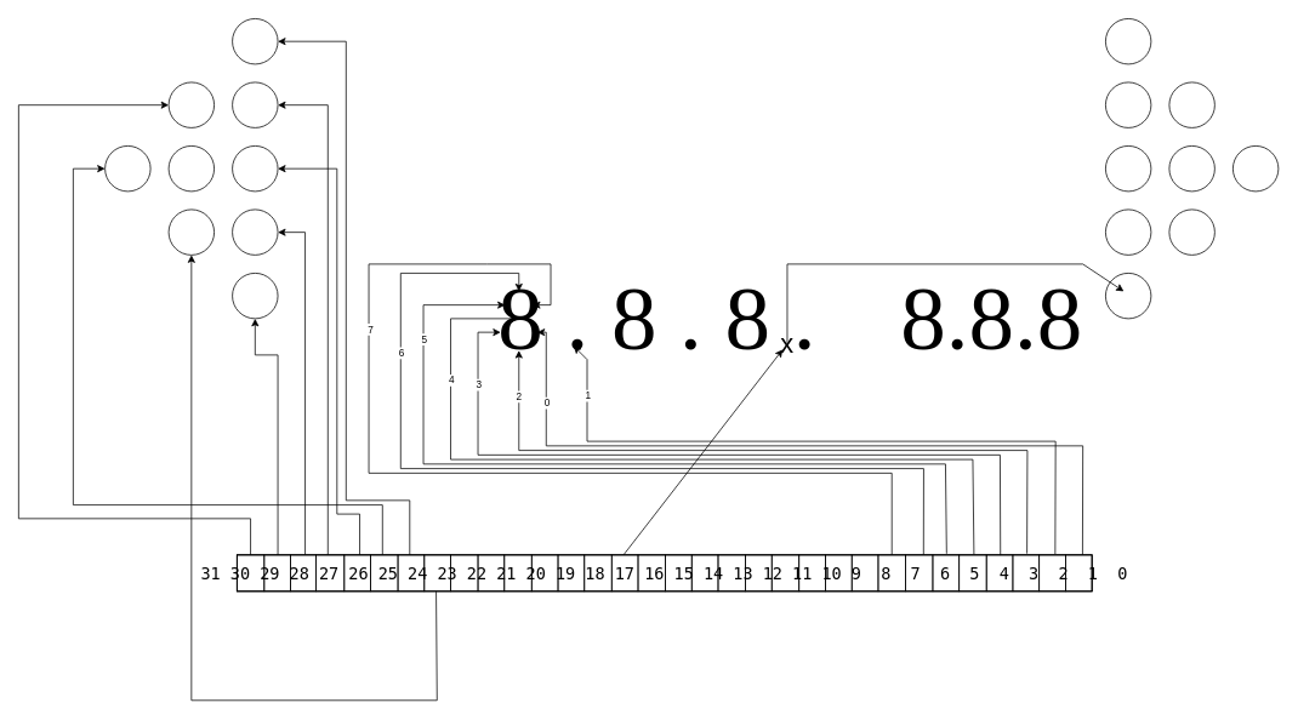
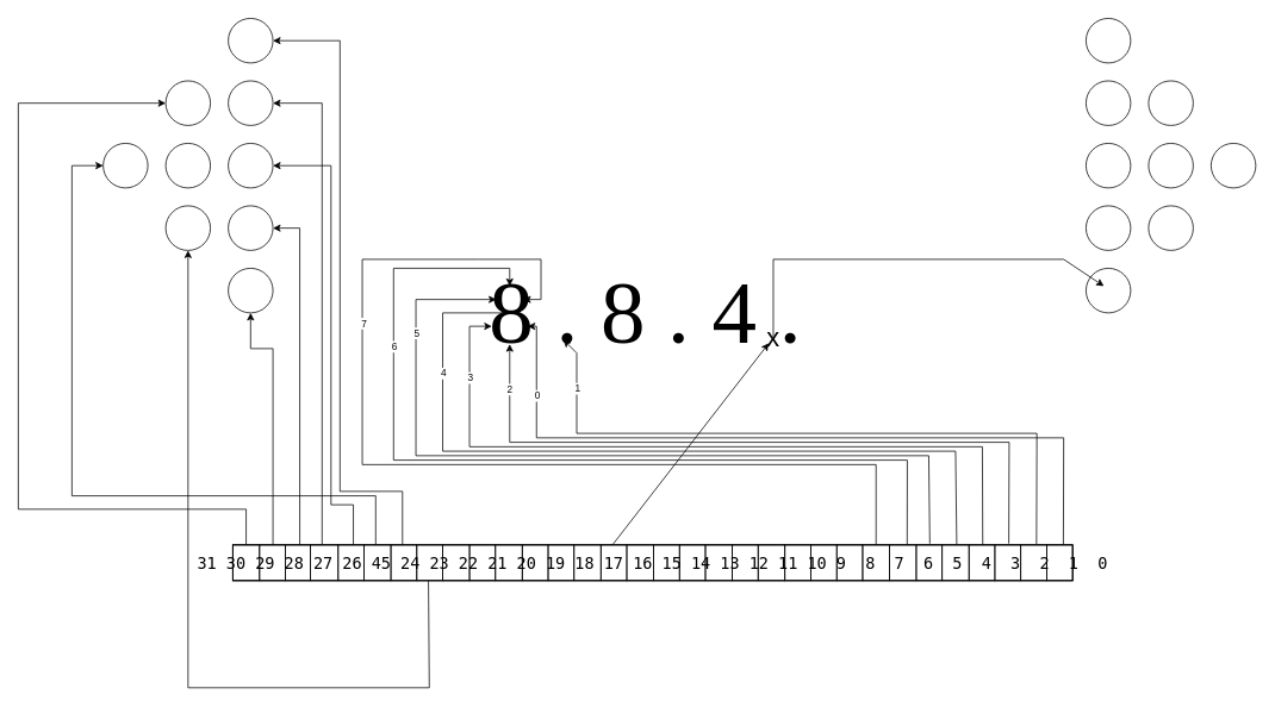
  <mxCell id="0" />
  <mxCell id="1" parent="0" />
- <mxCell id="2" value="&lt;font style=&quot;font-size: 100px;&quot; face=&quot;Digital-7&quot;&gt;8 . 8 . 8 .&lt;/font&gt;" style="text;html=1;align=left;verticalAlign=middle;whiteSpace=wrap;rounded=0;movable=1;resizable=1;rotatable=1;deletable=1;editable=1;locked=0;connectable=1;fontColor=light-dark(#000000,#888888);" vertex="1" parent="1"><mxGeometry x="545" y="315" width="370" height="70" as="geometry" /></mxCell>
- <mxCell id="3" value="&lt;font face=&quot;Digital-7&quot; style=&quot;font-size: 100px;&quot;&gt;8.8.8&lt;/font&gt;" style="text;html=1;align=center;verticalAlign=middle;whiteSpace=wrap;rounded=0;movable=1;resizable=1;rotatable=1;deletable=1;editable=1;locked=0;connectable=1;fontColor=light-dark(#000000,#888888);" vertex="1" parent="1"><mxGeometry x="1000" y="310" width="180" height="80" as="geometry" /></mxCell>
+ <mxCell id="2" value="&lt;font style=&quot;font-size: 100px;&quot; face=&quot;Digital-7&quot;&gt;8 . 8 . 4 .&lt;/font&gt;" style="text;html=1;align=left;verticalAlign=middle;whiteSpace=wrap;rounded=0;movable=1;resizable=1;rotatable=1;deletable=1;editable=1;locked=0;connectable=1;fontColor=light-dark(#000000,#888888);" vertex="1" parent="1"><mxGeometry x="545" y="315" width="370" height="70" as="geometry" /></mxCell>
  <mxCell id="4" value="" style="ellipse;whiteSpace=wrap;html=1;" vertex="1" parent="1"><mxGeometry x="115" y="160" width="50" height="50" as="geometry" /></mxCell>
  <mxCell id="5" value="" style="ellipse;whiteSpace=wrap;html=1;" vertex="1" parent="1"><mxGeometry x="185" y="160" width="50" height="50" as="geometry" /></mxCell>
  <mxCell id="6" value="" style="ellipse;whiteSpace=wrap;html=1;" vertex="1" parent="1"><mxGeometry x="255" y="160" width="50" height="50" as="geometry" /></mxCell>
  <mxCell id="7" value="" style="ellipse;whiteSpace=wrap;html=1;" vertex="1" parent="1"><mxGeometry x="185" y="90" width="50" height="50" as="geometry" /></mxCell>
  <mxCell id="8" value="" style="ellipse;whiteSpace=wrap;html=1;" vertex="1" parent="1"><mxGeometry x="255" y="90" width="50" height="50" as="geometry" /></mxCell>
  <mxCell id="9" value="" style="ellipse;whiteSpace=wrap;html=1;" vertex="1" parent="1"><mxGeometry x="185" y="230" width="50" height="50" as="geometry" /></mxCell>
  <mxCell id="10" value="" style="ellipse;whiteSpace=wrap;html=1;" vertex="1" parent="1"><mxGeometry x="255" y="230" width="50" height="50" as="geometry" /></mxCell>
  <mxCell id="11" value="" style="ellipse;whiteSpace=wrap;html=1;" vertex="1" parent="1"><mxGeometry x="255" y="300" width="50" height="50" as="geometry" /></mxCell>
  <mxCell id="12" value="" style="ellipse;whiteSpace=wrap;html=1;" vertex="1" parent="1"><mxGeometry x="255" y="20" width="50" height="50" as="geometry" /></mxCell>
  <mxCell id="13" value="" style="ellipse;whiteSpace=wrap;html=1;rotation=-180;" vertex="1" parent="1"><mxGeometry x="1355" y="160" width="50" height="50" as="geometry" /></mxCell>
  <mxCell id="14" value="" style="ellipse;whiteSpace=wrap;html=1;rotation=-180;" vertex="1" parent="1"><mxGeometry x="1285" y="160" width="50" height="50" as="geometry" /></mxCell>
  <mxCell id="15" value="" style="ellipse;whiteSpace=wrap;html=1;rotation=-180;" vertex="1" parent="1"><mxGeometry x="1215" y="160" width="50" height="50" as="geometry" /></mxCell>
  <mxCell id="16" value="" style="ellipse;whiteSpace=wrap;html=1;rotation=-180;" vertex="1" parent="1"><mxGeometry x="1285" y="230" width="50" height="50" as="geometry" /></mxCell>
  <mxCell id="17" value="" style="ellipse;whiteSpace=wrap;html=1;rotation=-180;" vertex="1" parent="1"><mxGeometry x="1215" y="230" width="50" height="50" as="geometry" /></mxCell>
  <mxCell id="18" value="" style="ellipse;whiteSpace=wrap;html=1;rotation=-180;" vertex="1" parent="1"><mxGeometry x="1285" y="90" width="50" height="50" as="geometry" /></mxCell>
  <mxCell id="19" value="" style="ellipse;whiteSpace=wrap;html=1;rotation=-180;" vertex="1" parent="1"><mxGeometry x="1215" y="90" width="50" height="50" as="geometry" /></mxCell>
  <mxCell id="20" value="" style="ellipse;whiteSpace=wrap;html=1;rotation=-180;" vertex="1" parent="1"><mxGeometry x="1215" y="20" width="50" height="50" as="geometry" /></mxCell>
  <mxCell id="21" value="" style="ellipse;whiteSpace=wrap;html=1;rotation=-180;" vertex="1" parent="1"><mxGeometry x="1215" y="300" width="50" height="50" as="geometry" /></mxCell>
- <mxCell id="22" value="&lt;pre&gt;&lt;font style=&quot;font-size: 18px;&quot;&gt;31 30 29 28 27 26 25 24 23 22 21 20 19 18 17 16 15 14 13 12 11 10 9  8  7  6  5  4  3  2  1  0&lt;/font&gt;&lt;/pre&gt;" style="rounded=0;whiteSpace=wrap;html=1;" vertex="1" parent="1"><mxGeometry x="260" y="610" width="940" height="40" as="geometry" /></mxCell>
+ <mxCell id="22" value="&lt;pre&gt;&lt;font style=&quot;font-size: 18px;&quot;&gt;31 30 29 28 27 26 45 24 23 22 21 20 19 18 17 16 15 14 13 12 11 10 9  8  7  6  5  4  3  2  1  0&lt;/font&gt;&lt;/pre&gt;" style="rounded=0;whiteSpace=wrap;html=1;" vertex="1" parent="1"><mxGeometry x="260" y="610" width="940" height="40" as="geometry" /></mxCell>
  <mxCell id="23" value="" style="childLayout=tableLayout;recursiveResize=0;shadow=0;fillColor=none;movable=1;resizable=1;rotatable=1;deletable=1;editable=1;locked=0;connectable=1;" vertex="1" parent="1"><mxGeometry x="260" y="610" width="940" height="40" as="geometry" /></mxCell>
  <mxCell id="24" value="" style="shape=tableRow;horizontal=0;startSize=0;swimlaneHead=0;swimlaneBody=0;top=0;left=0;bottom=0;right=0;dropTarget=0;collapsible=0;recursiveResize=0;expand=0;fontStyle=0;fillColor=none;strokeColor=inherit;" vertex="1" parent="23"><mxGeometry width="940" height="40" as="geometry" /></mxCell>
  <mxCell id="25" value="" style="connectable=0;recursiveResize=0;strokeColor=inherit;fillColor=none;align=center;whiteSpace=wrap;html=1;" vertex="1" parent="24"><mxGeometry width="30" height="40" as="geometry"><mxRectangle width="30" height="40" as="alternateBounds" /></mxGeometry></mxCell>
  <mxCell id="26" value="" style="connectable=0;recursiveResize=0;strokeColor=inherit;fillColor=none;align=center;whiteSpace=wrap;html=1;" vertex="1" parent="24"><mxGeometry x="30" width="29" height="40" as="geometry"><mxRectangle width="29" height="40" as="alternateBounds" /></mxGeometry></mxCell>
  <mxCell id="27" style="connectable=0;recursiveResize=0;strokeColor=inherit;fillColor=none;align=center;whiteSpace=wrap;html=1;movable=0;resizable=0;rotatable=0;deletable=0;editable=0;locked=1;" vertex="1" parent="24"><mxGeometry x="59" width="28" height="40" as="geometry"><mxRectangle width="28" height="40" as="alternateBounds" /></mxGeometry></mxCell>
  <mxCell id="28" value="" style="connectable=0;recursiveResize=0;strokeColor=inherit;fillColor=none;align=center;whiteSpace=wrap;html=1;" vertex="1" parent="24"><mxGeometry x="87" width="31" height="40" as="geometry"><mxRectangle width="31" height="40" as="alternateBounds" /></mxGeometry></mxCell>
  <mxCell id="29" style="connectable=0;recursiveResize=0;strokeColor=inherit;fillColor=none;align=center;whiteSpace=wrap;html=1;" vertex="1" parent="24"><mxGeometry x="118" width="29" height="40" as="geometry"><mxRectangle width="29" height="40" as="alternateBounds" /></mxGeometry></mxCell>
  <mxCell id="30" style="connectable=0;recursiveResize=0;strokeColor=inherit;fillColor=none;align=center;whiteSpace=wrap;html=1;" vertex="1" parent="24"><mxGeometry x="147" width="30" height="40" as="geometry"><mxRectangle width="30" height="40" as="alternateBounds" /></mxGeometry></mxCell>
  <mxCell id="31" style="connectable=0;recursiveResize=0;strokeColor=inherit;fillColor=none;align=center;whiteSpace=wrap;html=1;" vertex="1" parent="24"><mxGeometry x="177" width="29" height="40" as="geometry"><mxRectangle width="29" height="40" as="alternateBounds" /></mxGeometry></mxCell>
  <mxCell id="32" style="connectable=0;recursiveResize=0;strokeColor=inherit;fillColor=none;align=center;whiteSpace=wrap;html=1;" vertex="1" parent="24"><mxGeometry x="206" width="29" height="40" as="geometry"><mxRectangle width="29" height="40" as="alternateBounds" /></mxGeometry></mxCell>
  <mxCell id="33" style="connectable=0;recursiveResize=0;strokeColor=inherit;fillColor=none;align=center;whiteSpace=wrap;html=1;" vertex="1" parent="24"><mxGeometry x="235" width="30" height="40" as="geometry"><mxRectangle width="30" height="40" as="alternateBounds" /></mxGeometry></mxCell>
  <mxCell id="34" style="connectable=0;recursiveResize=0;strokeColor=inherit;fillColor=none;align=center;whiteSpace=wrap;html=1;" vertex="1" parent="24"><mxGeometry x="265" width="29" height="40" as="geometry"><mxRectangle width="29" height="40" as="alternateBounds" /></mxGeometry></mxCell>
  <mxCell id="35" style="connectable=0;recursiveResize=0;strokeColor=inherit;fillColor=none;align=center;whiteSpace=wrap;html=1;" vertex="1" parent="24"><mxGeometry x="294" width="30" height="40" as="geometry"><mxRectangle width="30" height="40" as="alternateBounds" /></mxGeometry></mxCell>
  <mxCell id="36" style="connectable=0;recursiveResize=0;strokeColor=inherit;fillColor=none;align=center;whiteSpace=wrap;html=1;" vertex="1" parent="24"><mxGeometry x="324" width="29" height="40" as="geometry"><mxRectangle width="29" height="40" as="alternateBounds" /></mxGeometry></mxCell>
  <mxCell id="37" style="connectable=0;recursiveResize=0;strokeColor=inherit;fillColor=none;align=center;whiteSpace=wrap;html=1;" vertex="1" parent="24"><mxGeometry x="353" width="29" height="40" as="geometry"><mxRectangle width="29" height="40" as="alternateBounds" /></mxGeometry></mxCell>
  <mxCell id="38" style="connectable=0;recursiveResize=0;strokeColor=inherit;fillColor=none;align=center;whiteSpace=wrap;html=1;" vertex="1" parent="24"><mxGeometry x="382" width="30" height="40" as="geometry"><mxRectangle width="30" height="40" as="alternateBounds" /></mxGeometry></mxCell>
  <mxCell id="39" style="connectable=0;recursiveResize=0;strokeColor=inherit;fillColor=none;align=center;whiteSpace=wrap;html=1;" vertex="1" parent="24"><mxGeometry x="412" width="29" height="40" as="geometry"><mxRectangle width="29" height="40" as="alternateBounds" /></mxGeometry></mxCell>
  <mxCell id="40" style="connectable=0;recursiveResize=0;strokeColor=inherit;fillColor=none;align=center;whiteSpace=wrap;html=1;" vertex="1" parent="24"><mxGeometry x="441" width="30" height="40" as="geometry"><mxRectangle width="30" height="40" as="alternateBounds" /></mxGeometry></mxCell>
  <mxCell id="41" style="connectable=0;recursiveResize=0;strokeColor=inherit;fillColor=none;align=center;whiteSpace=wrap;html=1;" vertex="1" parent="24"><mxGeometry x="471" width="29" height="40" as="geometry"><mxRectangle width="29" height="40" as="alternateBounds" /></mxGeometry></mxCell>
  <mxCell id="42" style="connectable=0;recursiveResize=0;strokeColor=inherit;fillColor=none;align=center;whiteSpace=wrap;html=1;" vertex="1" parent="24"><mxGeometry x="500" width="29" height="40" as="geometry"><mxRectangle width="29" height="40" as="alternateBounds" /></mxGeometry></mxCell>
  <mxCell id="43" style="connectable=0;recursiveResize=0;strokeColor=inherit;fillColor=none;align=center;whiteSpace=wrap;html=1;" vertex="1" parent="24"><mxGeometry x="529" width="30" height="40" as="geometry"><mxRectangle width="30" height="40" as="alternateBounds" /></mxGeometry></mxCell>
  <mxCell id="44" style="connectable=0;recursiveResize=0;strokeColor=inherit;fillColor=none;align=center;whiteSpace=wrap;html=1;" vertex="1" parent="24"><mxGeometry x="559" width="29" height="40" as="geometry"><mxRectangle width="29" height="40" as="alternateBounds" /></mxGeometry></mxCell>
  <mxCell id="45" style="connectable=0;recursiveResize=0;strokeColor=inherit;fillColor=none;align=center;whiteSpace=wrap;html=1;" vertex="1" parent="24"><mxGeometry x="588" width="30" height="40" as="geometry"><mxRectangle width="30" height="40" as="alternateBounds" /></mxGeometry></mxCell>
  <mxCell id="46" style="connectable=0;recursiveResize=0;strokeColor=inherit;fillColor=none;align=center;whiteSpace=wrap;html=1;" vertex="1" parent="24"><mxGeometry x="618" width="29" height="40" as="geometry"><mxRectangle width="29" height="40" as="alternateBounds" /></mxGeometry></mxCell>
  <mxCell id="47" style="connectable=0;recursiveResize=0;strokeColor=inherit;fillColor=none;align=center;whiteSpace=wrap;html=1;" vertex="1" parent="24"><mxGeometry x="647" width="29" height="40" as="geometry"><mxRectangle width="29" height="40" as="alternateBounds" /></mxGeometry></mxCell>
  <mxCell id="48" style="connectable=0;recursiveResize=0;strokeColor=inherit;fillColor=none;align=center;whiteSpace=wrap;html=1;" vertex="1" parent="24"><mxGeometry x="676" width="29" height="40" as="geometry"><mxRectangle width="29" height="40" as="alternateBounds" /></mxGeometry></mxCell>
  <mxCell id="49" style="connectable=0;recursiveResize=0;strokeColor=inherit;fillColor=none;align=center;whiteSpace=wrap;html=1;" vertex="1" parent="24"><mxGeometry x="705" width="30" height="40" as="geometry"><mxRectangle width="30" height="40" as="alternateBounds" /></mxGeometry></mxCell>
  <mxCell id="50" style="connectable=0;recursiveResize=0;strokeColor=inherit;fillColor=none;align=center;whiteSpace=wrap;html=1;" vertex="1" parent="24"><mxGeometry x="735" width="30" height="40" as="geometry"><mxRectangle width="30" height="40" as="alternateBounds" /></mxGeometry></mxCell>
  <mxCell id="51" style="connectable=0;recursiveResize=0;strokeColor=inherit;fillColor=none;align=center;whiteSpace=wrap;html=1;" vertex="1" parent="24"><mxGeometry x="765" width="29" height="40" as="geometry"><mxRectangle width="29" height="40" as="alternateBounds" /></mxGeometry></mxCell>
  <mxCell id="52" style="connectable=0;recursiveResize=0;strokeColor=inherit;fillColor=none;align=center;whiteSpace=wrap;html=1;" vertex="1" parent="24"><mxGeometry x="794" width="30" height="40" as="geometry"><mxRectangle width="30" height="40" as="alternateBounds" /></mxGeometry></mxCell>
  <mxCell id="53" style="connectable=0;recursiveResize=0;strokeColor=inherit;fillColor=none;align=center;whiteSpace=wrap;html=1;" vertex="1" parent="24"><mxGeometry x="824" width="29" height="40" as="geometry"><mxRectangle width="29" height="40" as="alternateBounds" /></mxGeometry></mxCell>
  <mxCell id="54" style="connectable=0;recursiveResize=0;strokeColor=inherit;fillColor=none;align=center;whiteSpace=wrap;html=1;" vertex="1" parent="24"><mxGeometry x="853" width="29" height="40" as="geometry"><mxRectangle width="29" height="40" as="alternateBounds" /></mxGeometry></mxCell>
  <mxCell id="55" value="" style="connectable=0;recursiveResize=0;strokeColor=inherit;fillColor=none;align=center;whiteSpace=wrap;html=1;" vertex="1" parent="24"><mxGeometry x="882" width="29" height="40" as="geometry"><mxRectangle width="29" height="40" as="alternateBounds" /></mxGeometry></mxCell>
  <mxCell id="56" style="connectable=0;recursiveResize=0;strokeColor=inherit;fillColor=none;align=center;whiteSpace=wrap;html=1;" vertex="1" parent="24"><mxGeometry x="911" width="29" height="40" as="geometry"><mxRectangle width="29" height="40" as="alternateBounds" /></mxGeometry></mxCell>
  <mxCell id="57" value="" style="endArrow=classic;html=1;rounded=0;exitX=0.989;exitY=0;exitDx=0;exitDy=0;exitPerimeter=0;strokeColor=light-dark(#000000,#99CCFF);" edge="1" parent="1" source="22"><mxGeometry width="50" height="50" relative="1" as="geometry"><mxPoint x="1090" y="530" as="sourcePoint" /><mxPoint x="590" y="365" as="targetPoint" /><Array as="points"><mxPoint x="1190" y="490" /><mxPoint x="600" y="490" /><mxPoint x="600" y="365" /></Array></mxGeometry></mxCell>
  <mxCell id="58" value="0" style="edgeLabel;html=1;align=center;verticalAlign=middle;resizable=0;points=[];" vertex="1" connectable="0" parent="57"><mxGeometry x="0.794" relative="1" as="geometry"><mxPoint as="offset" /></mxGeometry></mxCell>
  <mxCell id="59" value="" style="endArrow=classic;html=1;rounded=0;exitX=0.957;exitY=-0.025;exitDx=0;exitDy=0;exitPerimeter=0;strokeColor=light-dark(#000000,#99CCFF);" edge="1" parent="1" source="22"><mxGeometry width="50" height="50" relative="1" as="geometry"><mxPoint x="1160" y="530" as="sourcePoint" /><mxPoint x="630" y="380" as="targetPoint" /><Array as="points"><mxPoint x="1160" y="485" /><mxPoint x="645" y="485" /><mxPoint x="645" y="395" /></Array></mxGeometry></mxCell>
  <mxCell id="60" value="1" style="edgeLabel;html=1;align=center;verticalAlign=middle;resizable=0;points=[];" vertex="1" connectable="0" parent="59"><mxGeometry x="0.881" y="1" relative="1" as="geometry"><mxPoint x="1" y="16" as="offset" /></mxGeometry></mxCell>
  <mxCell id="61" value="" style="endArrow=classic;html=1;rounded=0;exitX=0.924;exitY=-0.039;exitDx=0;exitDy=0;exitPerimeter=0;strokeColor=light-dark(#000000,#99CCFF);" edge="1" parent="1" source="24"><mxGeometry width="50" height="50" relative="1" as="geometry"><mxPoint x="480" y="505" as="sourcePoint" /><mxPoint x="570" y="385" as="targetPoint" /><Array as="points"><mxPoint x="1129" y="495" /><mxPoint x="570" y="495" /></Array></mxGeometry></mxCell>
  <mxCell id="62" value="2" style="edgeLabel;html=1;align=center;verticalAlign=middle;resizable=0;points=[];" vertex="1" connectable="0" parent="61"><mxGeometry x="0.807" y="-1" relative="1" as="geometry"><mxPoint x="-2" y="-25" as="offset" /></mxGeometry></mxCell>
  <mxCell id="63" value="" style="endArrow=classic;html=1;rounded=0;exitX=0.893;exitY=0.008;exitDx=0;exitDy=0;exitPerimeter=0;strokeColor=light-dark(#000000,#99CCFF);" edge="1" parent="1" source="22"><mxGeometry width="50" height="50" relative="1" as="geometry"><mxPoint x="1099" y="530" as="sourcePoint" /><mxPoint x="550" y="365" as="targetPoint" /><Array as="points"><mxPoint x="1099" y="500" /><mxPoint x="525" y="500" /><mxPoint x="525" y="365" /></Array></mxGeometry></mxCell>
  <mxCell id="64" value="3" style="edgeLabel;html=1;align=center;verticalAlign=middle;resizable=0;points=[];" vertex="1" connectable="0" parent="63"><mxGeometry x="0.806" relative="1" as="geometry"><mxPoint as="offset" /></mxGeometry></mxCell>
  <mxCell id="65" value="" style="endArrow=classic;html=1;rounded=0;exitX=0.862;exitY=-0.012;exitDx=0;exitDy=0;exitPerimeter=0;strokeColor=light-dark(#000000,#99CCFF);" edge="1" parent="1" source="22"><mxGeometry width="50" height="50" relative="1" as="geometry"><mxPoint x="1069" y="530" as="sourcePoint" /><mxPoint x="570" y="350" as="targetPoint" /><Array as="points"><mxPoint x="1069" y="505" /><mxPoint x="495" y="505" /><mxPoint x="495" y="350" /></Array></mxGeometry></mxCell>
  <mxCell id="66" value="4" style="edgeLabel;html=1;align=center;verticalAlign=middle;resizable=0;points=[];" vertex="1" connectable="0" parent="65"><mxGeometry x="0.687" relative="1" as="geometry"><mxPoint as="offset" /></mxGeometry></mxCell>
  <mxCell id="67" value="" style="endArrow=classic;html=1;rounded=0;exitX=0.83;exitY=-0.036;exitDx=0;exitDy=0;exitPerimeter=0;strokeColor=light-dark(#000000,#99CCFF);" edge="1" parent="1" source="22"><mxGeometry width="50" height="50" relative="1" as="geometry"><mxPoint x="1039" y="530" as="sourcePoint" /><mxPoint x="555" y="335" as="targetPoint" /><Array as="points"><mxPoint x="1039" y="510" /><mxPoint x="465" y="510" /><mxPoint x="465" y="335" /></Array></mxGeometry></mxCell>
  <mxCell id="68" value="5" style="edgeLabel;html=1;align=center;verticalAlign=middle;resizable=0;points=[];" vertex="1" connectable="0" parent="67"><mxGeometry x="0.727" relative="1" as="geometry"><mxPoint as="offset" /></mxGeometry></mxCell>
  <mxCell id="69" value="" style="endArrow=classic;html=1;rounded=0;exitX=0.803;exitY=-0.003;exitDx=0;exitDy=0;exitPerimeter=0;strokeColor=light-dark(#000000,#99CCFF);" edge="1" parent="1" source="22"><mxGeometry width="50" height="50" relative="1" as="geometry"><mxPoint x="1015" y="605" as="sourcePoint" /><mxPoint x="570" y="320" as="targetPoint" /><Array as="points"><mxPoint x="1015" y="515" /><mxPoint x="440" y="515" /><mxPoint x="440" y="300" /><mxPoint x="570" y="300" /></Array></mxGeometry></mxCell>
  <mxCell id="70" value="6" style="edgeLabel;html=1;align=center;verticalAlign=middle;resizable=0;points=[];" vertex="1" connectable="0" parent="69"><mxGeometry x="0.541" relative="1" as="geometry"><mxPoint as="offset" /></mxGeometry></mxCell>
  <mxCell id="71" value="" style="endArrow=classic;html=1;rounded=0;exitX=0.803;exitY=-0.003;exitDx=0;exitDy=0;exitPerimeter=0;strokeColor=light-dark(#000000,#99CCFF);" edge="1" parent="1"><mxGeometry width="50" height="50" relative="1" as="geometry"><mxPoint x="980" y="610" as="sourcePoint" /><mxPoint x="585" y="335" as="targetPoint" /><Array as="points"><mxPoint x="980" y="520" /><mxPoint x="405" y="520" /><mxPoint x="405" y="290" /><mxPoint x="535" y="290" /><mxPoint x="605" y="290" /><mxPoint x="605" y="335" /></Array></mxGeometry></mxCell>
  <mxCell id="72" value="7" style="edgeLabel;html=1;align=center;verticalAlign=middle;resizable=0;points=[];" vertex="1" connectable="0" parent="71"><mxGeometry x="0.42" y="-1" relative="1" as="geometry"><mxPoint as="offset" /></mxGeometry></mxCell>
  <mxCell id="73" value="" style="endArrow=classic;html=1;rounded=0;entryX=0.6;entryY=0.6;entryDx=0;entryDy=0;entryPerimeter=0;" edge="1" parent="1" target="21"><mxGeometry width="50" height="50" relative="1" as="geometry"><mxPoint x="865" y="380" as="sourcePoint" /><mxPoint x="915" y="330" as="targetPoint" /><Array as="points"><mxPoint x="865" y="290" /><mxPoint x="1190" y="290" /></Array></mxGeometry></mxCell>
  <mxCell id="74" value="x" style="text;html=1;align=center;verticalAlign=middle;whiteSpace=wrap;rounded=0;fontColor=light-dark(#000000,#FF0000);fontSize=29;" vertex="1" parent="1"><mxGeometry x="860" y="370" width="10" height="15" as="geometry" /></mxCell>
  <mxCell id="75" value="" style="endArrow=classic;html=1;rounded=0;strokeColor=light-dark(#000000,#99CCFF);" edge="1" parent="1" target="74"><mxGeometry width="50" height="50" relative="1" as="geometry"><mxPoint x="685" y="610" as="sourcePoint" /><mxPoint x="735" y="560" as="targetPoint" /></mxGeometry></mxCell>
  <mxCell id="76" value="" style="endArrow=classic;html=1;rounded=0;entryX=0.5;entryY=1;entryDx=0;entryDy=0;exitX=0.233;exitY=1.01;exitDx=0;exitDy=0;exitPerimeter=0;" edge="1" parent="1" source="24" target="9"><mxGeometry width="50" height="50" relative="1" as="geometry"><mxPoint x="480" y="610" as="sourcePoint" /><mxPoint x="530" y="560" as="targetPoint" /><Array as="points"><mxPoint x="480" y="770" /><mxPoint x="210" y="770" /></Array></mxGeometry></mxCell>
  <mxCell id="77" value="" style="endArrow=classic;html=1;rounded=0;entryX=1;entryY=0.5;entryDx=0;entryDy=0;" edge="1" parent="1" target="12"><mxGeometry width="50" height="50" relative="1" as="geometry"><mxPoint x="450" y="610" as="sourcePoint" /><mxPoint x="500" y="560" as="targetPoint" /><Array as="points"><mxPoint x="450" y="550" /><mxPoint x="380" y="550" /><mxPoint x="380" y="45" /></Array></mxGeometry></mxCell>
  <mxCell id="78" value="" style="endArrow=classic;html=1;rounded=0;entryX=0;entryY=0.5;entryDx=0;entryDy=0;" edge="1" parent="1" target="4"><mxGeometry width="50" height="50" relative="1" as="geometry"><mxPoint x="420" y="610" as="sourcePoint" /><mxPoint x="470" y="560" as="targetPoint" /><Array as="points"><mxPoint x="420" y="555" /><mxPoint x="80" y="555" /><mxPoint x="80" y="185" /></Array></mxGeometry></mxCell>
  <mxCell id="79" value="" style="endArrow=classic;html=1;rounded=0;entryX=1;entryY=0.5;entryDx=0;entryDy=0;" edge="1" parent="1" target="6"><mxGeometry width="50" height="50" relative="1" as="geometry"><mxPoint x="395" y="610" as="sourcePoint" /><mxPoint x="445" y="560" as="targetPoint" /><Array as="points"><mxPoint x="395" y="565" /><mxPoint x="370" y="565" /><mxPoint x="370" y="185" /></Array></mxGeometry></mxCell>
  <mxCell id="80" value="" style="endArrow=classic;html=1;rounded=0;entryX=1;entryY=0.5;entryDx=0;entryDy=0;" edge="1" parent="1" target="8"><mxGeometry width="50" height="50" relative="1" as="geometry"><mxPoint x="360" y="610" as="sourcePoint" /><mxPoint x="410" y="560" as="targetPoint" /><Array as="points"><mxPoint x="360" y="115" /></Array></mxGeometry></mxCell>
  <mxCell id="81" value="" style="endArrow=classic;html=1;rounded=0;entryX=1;entryY=0.5;entryDx=0;entryDy=0;" edge="1" parent="1" target="10"><mxGeometry width="50" height="50" relative="1" as="geometry"><mxPoint x="335" y="610" as="sourcePoint" /><mxPoint x="280" y="115" as="targetPoint" /><Array as="points"><mxPoint x="335" y="255" /></Array></mxGeometry></mxCell>
  <mxCell id="82" value="" style="endArrow=classic;html=1;rounded=0;entryX=0.5;entryY=1;entryDx=0;entryDy=0;" edge="1" parent="1" target="11"><mxGeometry width="50" height="50" relative="1" as="geometry"><mxPoint x="305" y="610" as="sourcePoint" /><mxPoint x="275" y="255" as="targetPoint" /><Array as="points"><mxPoint x="305" y="390" /><mxPoint x="280" y="390" /></Array></mxGeometry></mxCell>
  <mxCell id="83" value="" style="endArrow=classic;html=1;rounded=0;entryX=0;entryY=0.5;entryDx=0;entryDy=0;" edge="1" parent="1" target="7"><mxGeometry width="50" height="50" relative="1" as="geometry"><mxPoint x="275" y="610" as="sourcePoint" /><mxPoint x="325" y="560" as="targetPoint" /><Array as="points"><mxPoint x="275" y="570" /><mxPoint x="20" y="570" /><mxPoint x="20" y="115" /></Array></mxGeometry></mxCell>
